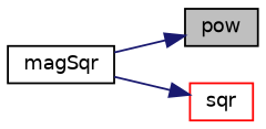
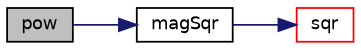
  digraph {
    rankdir=LR
    node [color=black fontname=Helvetica fontsize=10 shape=record]
    edge [color=midnightblue fontname=Helvetica fontsize=10 labelfontname=Helvetica labelfontsize=10 style=solid]
    n1 [fillcolor=grey75 fontcolor=black height=0.2 label=pow style=filled width=0.4]
    n2 [height=0.2 label=magSqr width=0.4]
    n3 [color=red height=0.2 label=sqr width=0.4]
-   n2 -> n1
+   n1 -> n2
    n2 -> n3
  }
